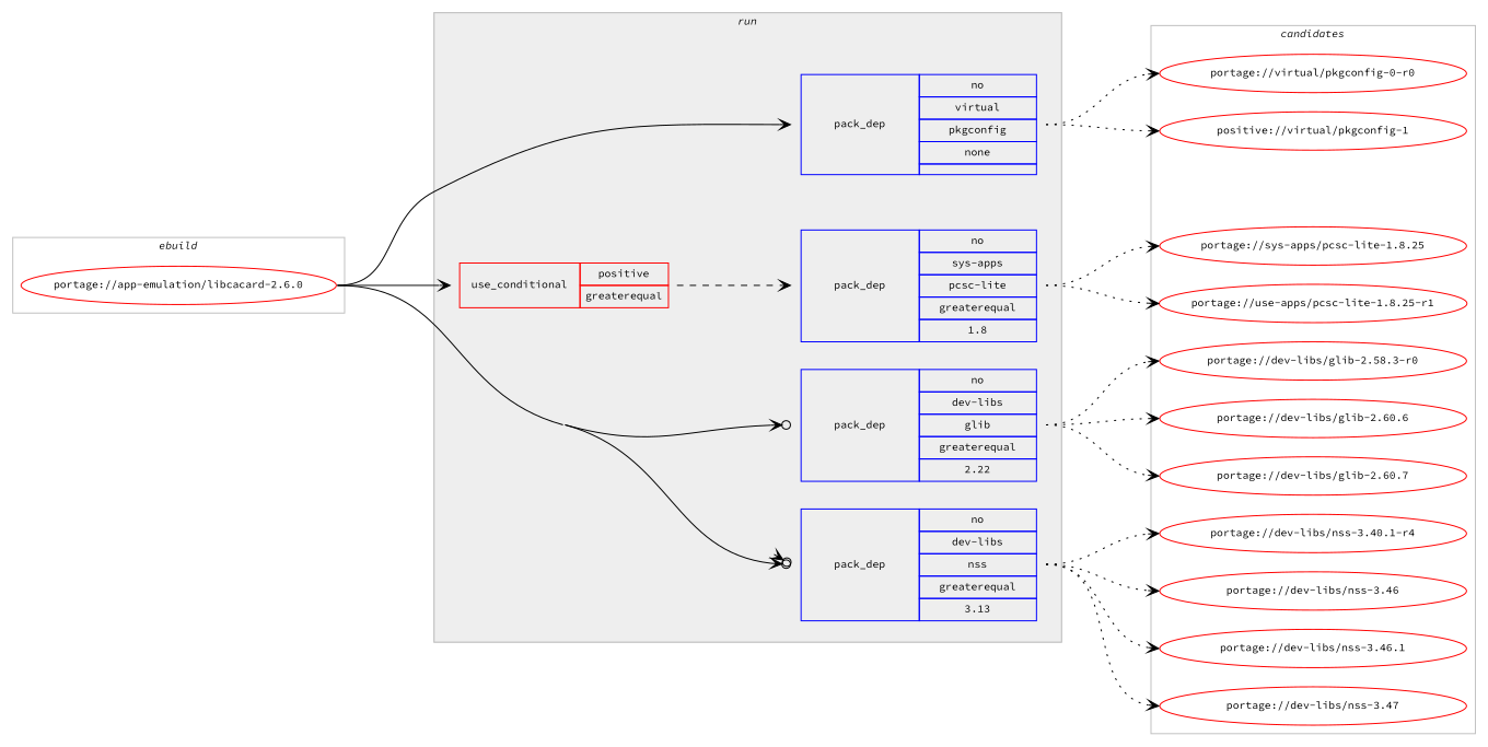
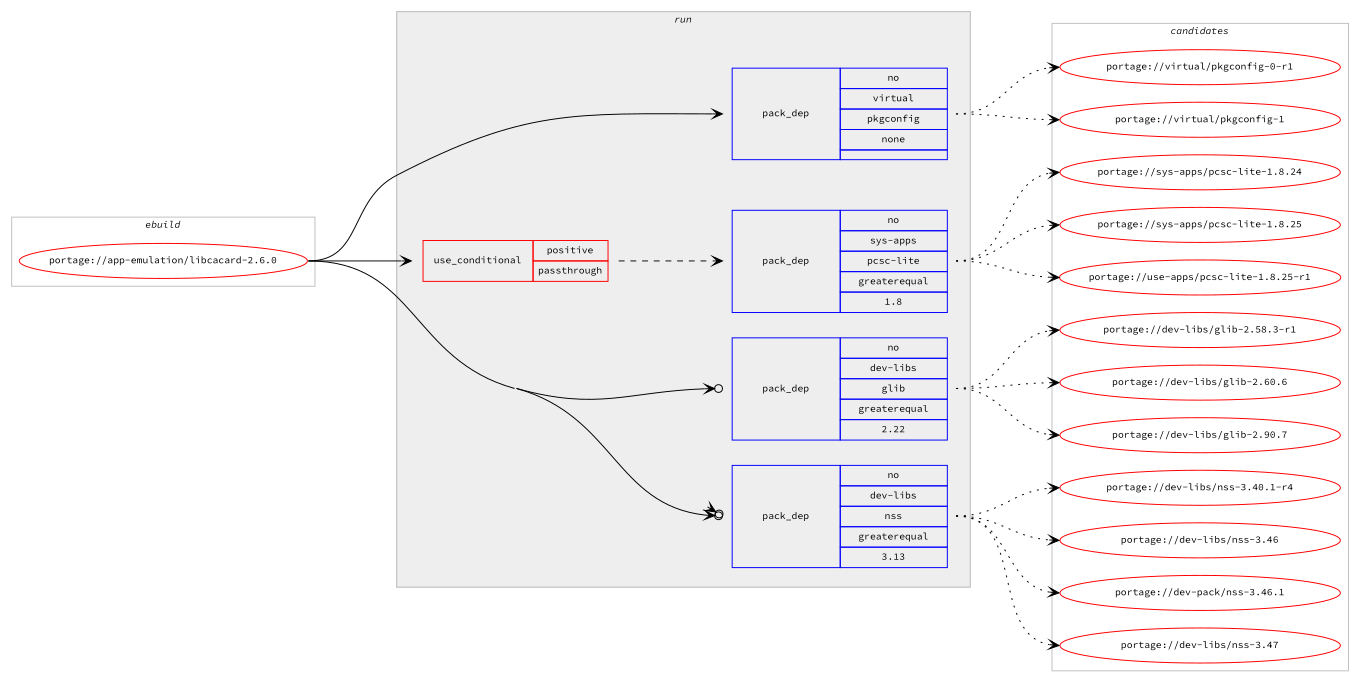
  digraph {
    compound=true
    concentrate=true
    fontname="Source Code Pro"
    fontsize=10
    newrank=true
    rankdir=LR
    ranksep=1.5
    node [color=red fontname="Source Code Pro" fontsize=10]
    edge [arrowhead=vee fontname="Source Code Pro" headport=w style=dotted tailport=e weight=100]
    n1 [label="portage://app-emulation/libcacard-2.6.0" width=4]
    n2 [color=blue label=<<TABLE BORDER="0" CELLBORDER="1" CELLSPACING="0" CELLPADDING="4" WIDTH="220"><TR><TD ROWSPAN="6" CELLPADDING="30">pack_dep</TD></TR><TR><TD WIDTH="110">no</TD></TR><TR><TD>virtual</TD></TR><TR><TD>pkgconfig</TD></TR><TR><TD>none</TD></TR><TR><TD></TD></TR></TABLE>> shape=none]
    n3 [color=blue label=<<TABLE BORDER="0" CELLBORDER="1" CELLSPACING="0" CELLPADDING="4" WIDTH="220"><TR><TD ROWSPAN="6" CELLPADDING="30">pack_dep</TD></TR><TR><TD WIDTH="110">no</TD></TR><TR><TD>sys-apps</TD></TR><TR><TD>pcsc-lite</TD></TR><TR><TD>greaterequal</TD></TR><TR><TD>1.8</TD></TR></TABLE>> shape=none]
-   n4 [label=<<TABLE BORDER="0" CELLBORDER="1" CELLSPACING="0" CELLPADDING="4"><TR><TD ROWSPAN="3" CELLPADDING="10">use_conditional</TD></TR><TR><TD>positive</TD></TR><TR><TD>greaterequal</TD></TR></TABLE>> shape=none]
+   n4 [label=<<TABLE BORDER="0" CELLBORDER="1" CELLSPACING="0" CELLPADDING="4"><TR><TD ROWSPAN="3" CELLPADDING="10">use_conditional</TD></TR><TR><TD>positive</TD></TR><TR><TD>passthrough</TD></TR></TABLE>> shape=none]
    n5 [color=blue label=<<TABLE BORDER="0" CELLBORDER="1" CELLSPACING="0" CELLPADDING="4" WIDTH="220"><TR><TD ROWSPAN="6" CELLPADDING="30">pack_dep</TD></TR><TR><TD WIDTH="110">no</TD></TR><TR><TD>dev-libs</TD></TR><TR><TD>glib</TD></TR><TR><TD>greaterequal</TD></TR><TR><TD>2.22</TD></TR></TABLE>> shape=none]
    n6 [color=blue label=<<TABLE BORDER="0" CELLBORDER="1" CELLSPACING="0" CELLPADDING="4" WIDTH="220"><TR><TD ROWSPAN="6" CELLPADDING="30">pack_dep</TD></TR><TR><TD WIDTH="110">no</TD></TR><TR><TD>dev-libs</TD></TR><TR><TD>nss</TD></TR><TR><TD>greaterequal</TD></TR><TR><TD>3.13</TD></TR></TABLE>> shape=none]
-   n7 [label="portage://virtual/pkgconfig-0-r0" width=4]
-   n8 [label="positive://virtual/pkgconfig-1" width=4]
+   n7 [label="portage://virtual/pkgconfig-0-r1" width=4]
+   n8 [label="portage://virtual/pkgconfig-1" width=4]
+   n9 [label="portage://sys-apps/pcsc-lite-1.8.24" width=4]
    n10 [label="portage://sys-apps/pcsc-lite-1.8.25" width=4]
    n11 [label="portage://use-apps/pcsc-lite-1.8.25-r1" width=4]
-   n12 [label="portage://dev-libs/glib-2.58.3-r0" width=4]
+   n12 [label="portage://dev-libs/glib-2.58.3-r1" width=4]
    n13 [label="portage://dev-libs/glib-2.60.6" width=4]
-   n14 [label="portage://dev-libs/glib-2.60.7" width=4]
+   n14 [label="portage://dev-libs/glib-2.90.7" width=4]
    n15 [label="portage://dev-libs/nss-3.40.1-r4" width=4]
    n16 [label="portage://dev-libs/nss-3.46" width=4]
-   n17 [label="portage://dev-libs/nss-3.46.1" width=4]
+   n17 [label="portage://dev-pack/nss-3.46.1" width=4]
    n18 [label="portage://dev-libs/nss-3.47" width=4]
    subgraph cluster_1 {
      color=gray
      label=<<i>ebuild</i>>
      rank=same
      n1
    }
    subgraph cluster_2 {
      color=gray
      label=<<i>dependencies</i>>
      subgraph cluster_3 {
        color=gray
        fillcolor="#eeeeee"
        label=<<i>compile</i>>
        style=filled
        subgraph sub_4 {
          color=gray
          fillcolor="#eeeeee"
          label=<<i>compile</i>>
          style=filled
          n2
        }
      }
      subgraph cluster_5 {
        color=gray
        fillcolor="#eeeeee"
        label=<<i>compile and run</i>>
        style=filled
        subgraph sub_6 {
          color=gray
          fillcolor="#eeeeee"
          label=<<i>compile and run</i>>
          style=filled
          n4
          subgraph sub_7 {
            color=gray
            fillcolor="#eeeeee"
            label=<<i>compile and run</i>>
            style=filled
            n3
          }
        }
        subgraph sub_8 {
          color=gray
          fillcolor="#eeeeee"
          label=<<i>compile and run</i>>
          style=filled
          n5
        }
        subgraph sub_9 {
          color=gray
          fillcolor="#eeeeee"
          label=<<i>compile and run</i>>
          style=filled
          n6
        }
      }
      subgraph cluster_10 {
        color=gray
        fillcolor="#eeeeee"
        label=<<i>run</i>>
        style=filled
      }
    }
    subgraph cluster_11 {
      color=gray
      label=<<i>candidates</i>>
      rank=same
      subgraph sub_12 {
        color=black
        label=<<i>candidates</i>>
        nodesep=1
        rank=same
        n7
        n8
      }
      subgraph sub_13 {
        color=black
        label=<<i>candidates</i>>
        nodesep=1
        rank=same
+       n9
        n10
        n11
      }
      subgraph sub_14 {
        color=black
        label=<<i>candidates</i>>
        nodesep=1
        rank=same
        n12
        n13
        n14
      }
      subgraph sub_15 {
        color=black
        label=<<i>candidates</i>>
        nodesep=1
        rank=same
        n15
        n16
        n17
        n18
      }
    }
    n1 -> n2 [style=solid weight=20]
    n1 -> n4 [style=solid weight=20]
    n1 -> n5 [arrowhead=odotvee style=solid weight=20]
    n1 -> n6 [arrowhead=odotvee style=solid weight=20]
    n2 -> n7
    n2 -> n8
+   n3 -> n9
    n3 -> n10
    n3 -> n11
    n4 -> n3 [style=dashed weight=20]
    n5 -> n12
    n5 -> n13
    n5 -> n14
    n6 -> n15
    n6 -> n16
    n6 -> n17
    n6 -> n18
  }
